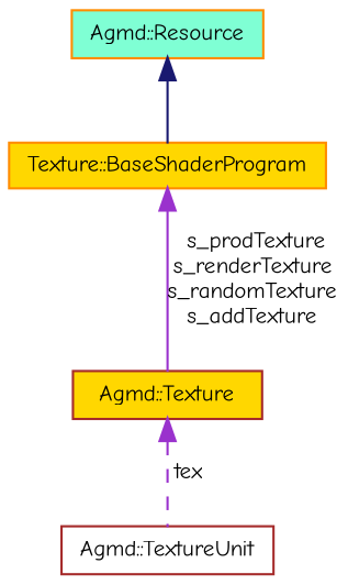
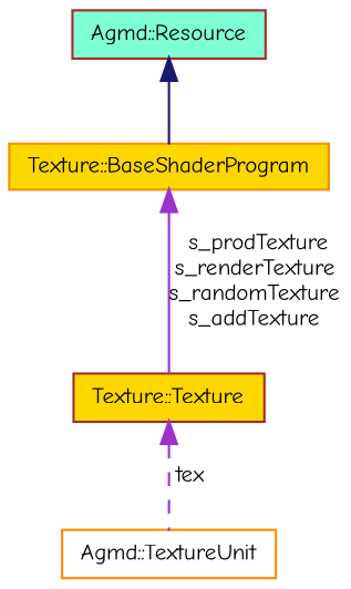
  digraph {
    fontname="Comic Neue"
    node [color=darkorange fillcolor=gold fontname="Comic Neue" fontsize=10 shape=record style=filled]
    edge [color=darkorchid3 dir=back fontname="Comic Neue" fontsize=10 labelfontname=Helvetica labelfontsize=10 style=solid]
-   n1 [color=brown fillcolor=white fontcolor=black height=0.2 label="Agmd::TextureUnit" width=0.4]
-   n2 [color=brown height=0.2 label="Agmd::Texture" width=0.4]
+   n1 [fillcolor=white fontcolor=black height=0.2 label="Agmd::TextureUnit" width=0.4]
+   n2 [color=brown height=0.2 label="Texture::Texture" width=0.4]
    n3 [height=0.2 label="Texture::BaseShaderProgram" width=0.4]
-   n4 [fillcolor=aquamarine height=0.2 label="Agmd::Resource" width=0.4]
+   n4 [color=brown fillcolor=aquamarine height=0.2 label="Agmd::Resource" width=0.4]
    n2 -> n1 [label=" tex" style=dashed]
    n3 -> n2 [label=" s_prodTexture\ns_renderTexture\ns_randomTexture\ns_addTexture"]
    n4 -> n3 [color=midnightblue]
  }
